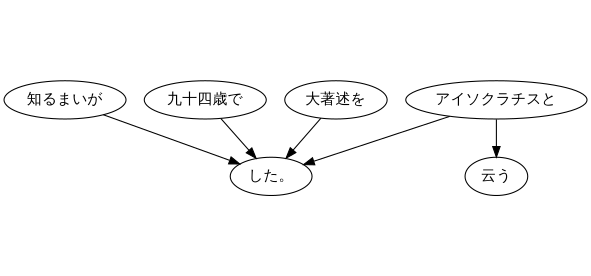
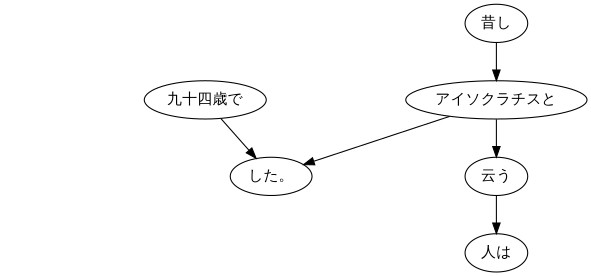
  digraph {
    fontname="Noto Serif"
    node [fontname="Noto Serif"]
    edge [fontname="Noto Serif"]
-   n1 [label="知るまいが"]
    n2 [label="した。"]
+   n3 [label="昔し"]
    n4 [label="アイソクラチスと"]
    n5 [label="云う"]
+   n6 [label="人は"]
    n7 [label="九十四歳で"]
-   n8 [label="大著述を"]
-   n1 -> n2
+   n3 -> n4
    n4 -> n2
    n4 -> n5
+   n5 -> n6
    n7 -> n2
-   n8 -> n2
  }
